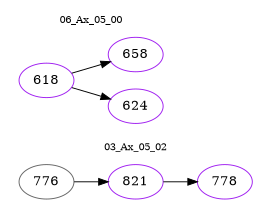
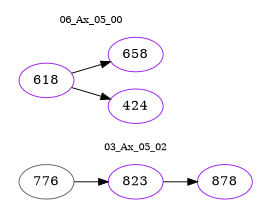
  digraph {
    rankdir=LR
    node [color=purple]
    edge [color=black]
    n1 [color=gray40 label=776]
-   n2 [label=778]
-   n3 [label=821]
+   n2 [label=878]
+   n3 [label=823]
    n4 [label=618]
-   n5 [label=624]
+   n5 [label=424]
    n6 [label=658]
    subgraph cluster_1 {
      color=white
      fontsize=10
      label="03_Ax_05_02"
      n1
      n2
      n3
    }
    subgraph cluster_2 {
      color=white
      fontsize=10
      label="06_Ax_05_00"
      n4
      n5
      n6
    }
    n1 -> n3
    n3 -> n2
    n4 -> n5
    n4 -> n6
  }
